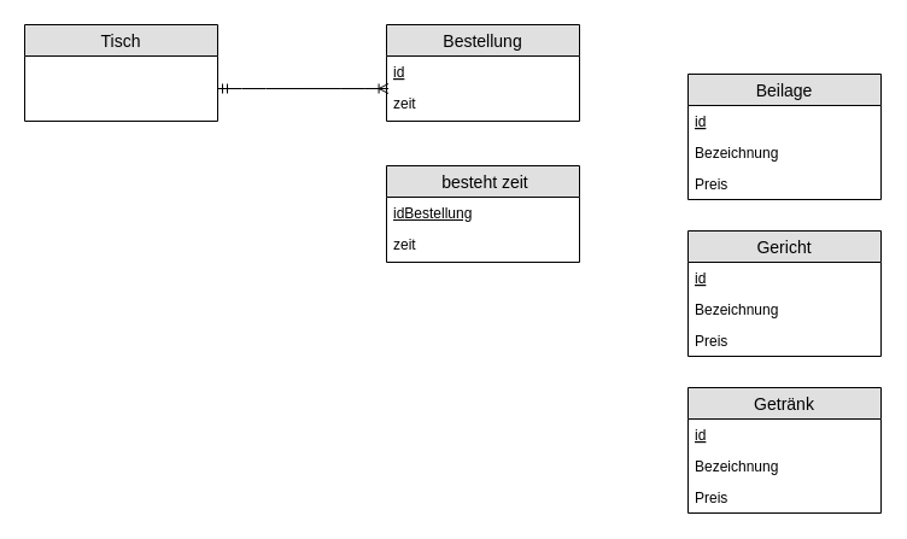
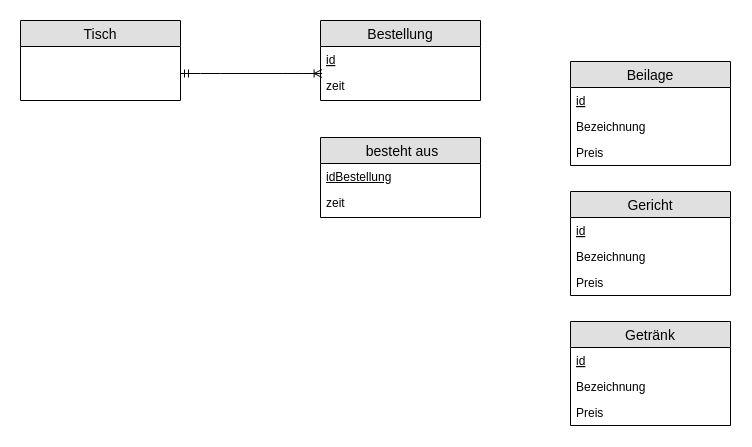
  <mxCell id="0" />
  <mxCell id="1" parent="0" />
  <mxCell id="2" value="Bestellung" style="swimlane;fontStyle=0;childLayout=stackLayout;horizontal=1;startSize=26;fillColor=#e0e0e0;horizontalStack=0;resizeParent=1;resizeParentMax=0;resizeLast=0;collapsible=1;marginBottom=0;swimlaneFillColor=#ffffff;align=center;fontSize=14;" parent="1" vertex="1"><mxGeometry x="320" y="20" width="160" height="80" as="geometry" /></mxCell>
  <mxCell id="3" value="id" style="text;strokeColor=none;fillColor=none;spacingLeft=4;spacingRight=4;overflow=hidden;rotatable=0;points=[[0,0.5],[1,0.5]];portConstraint=eastwest;fontSize=12;fontStyle=4" parent="2" vertex="1"><mxGeometry y="26" width="160" height="26" as="geometry" /></mxCell>
  <mxCell id="4" value="zeit" style="text;strokeColor=none;fillColor=none;spacingLeft=4;spacingRight=4;overflow=hidden;rotatable=0;points=[[0,0.5],[1,0.5]];portConstraint=eastwest;fontSize=12;" parent="2" vertex="1"><mxGeometry y="52" width="160" height="28" as="geometry" /></mxCell>
  <mxCell id="5" value="Gericht" style="swimlane;fontStyle=0;childLayout=stackLayout;horizontal=1;startSize=26;fillColor=#e0e0e0;horizontalStack=0;resizeParent=1;resizeParentMax=0;resizeLast=0;collapsible=1;marginBottom=0;swimlaneFillColor=#ffffff;align=center;fontSize=14;" parent="1" vertex="1"><mxGeometry x="570" y="191" width="160" height="104" as="geometry" /></mxCell>
  <mxCell id="6" value="id" style="text;strokeColor=none;fillColor=none;spacingLeft=4;spacingRight=4;overflow=hidden;rotatable=0;points=[[0,0.5],[1,0.5]];portConstraint=eastwest;fontSize=12;fontStyle=4" parent="5" vertex="1"><mxGeometry y="26" width="160" height="26" as="geometry" /></mxCell>
  <mxCell id="7" value="Bezeichnung" style="text;strokeColor=none;fillColor=none;spacingLeft=4;spacingRight=4;overflow=hidden;rotatable=0;points=[[0,0.5],[1,0.5]];portConstraint=eastwest;fontSize=12;" parent="5" vertex="1"><mxGeometry y="52" width="160" height="26" as="geometry" /></mxCell>
  <mxCell id="8" value="Preis&#10;" style="text;strokeColor=none;fillColor=none;spacingLeft=4;spacingRight=4;overflow=hidden;rotatable=0;points=[[0,0.5],[1,0.5]];portConstraint=eastwest;fontSize=12;" parent="5" vertex="1"><mxGeometry y="78" width="160" height="26" as="geometry" /></mxCell>
  <mxCell id="9" value="Beilage" style="swimlane;fontStyle=0;childLayout=stackLayout;horizontal=1;startSize=26;fillColor=#e0e0e0;horizontalStack=0;resizeParent=1;resizeParentMax=0;resizeLast=0;collapsible=1;marginBottom=0;swimlaneFillColor=#ffffff;align=center;fontSize=14;" parent="1" vertex="1"><mxGeometry x="570" y="61" width="160" height="104" as="geometry" /></mxCell>
  <mxCell id="10" value="id" style="text;strokeColor=none;fillColor=none;spacingLeft=4;spacingRight=4;overflow=hidden;rotatable=0;points=[[0,0.5],[1,0.5]];portConstraint=eastwest;fontSize=12;fontStyle=4" parent="9" vertex="1"><mxGeometry y="26" width="160" height="26" as="geometry" /></mxCell>
  <mxCell id="11" value="Bezeichnung" style="text;strokeColor=none;fillColor=none;spacingLeft=4;spacingRight=4;overflow=hidden;rotatable=0;points=[[0,0.5],[1,0.5]];portConstraint=eastwest;fontSize=12;" parent="9" vertex="1"><mxGeometry y="52" width="160" height="26" as="geometry" /></mxCell>
  <mxCell id="12" value="Preis&#10;" style="text;strokeColor=none;fillColor=none;spacingLeft=4;spacingRight=4;overflow=hidden;rotatable=0;points=[[0,0.5],[1,0.5]];portConstraint=eastwest;fontSize=12;" parent="9" vertex="1"><mxGeometry y="78" width="160" height="26" as="geometry" /></mxCell>
  <mxCell id="13" value="Getränk" style="swimlane;fontStyle=0;childLayout=stackLayout;horizontal=1;startSize=26;fillColor=#e0e0e0;horizontalStack=0;resizeParent=1;resizeParentMax=0;resizeLast=0;collapsible=1;marginBottom=0;swimlaneFillColor=#ffffff;align=center;fontSize=14;" parent="1" vertex="1"><mxGeometry x="570" y="321" width="160" height="104" as="geometry" /></mxCell>
  <mxCell id="14" value="id" style="text;strokeColor=none;fillColor=none;spacingLeft=4;spacingRight=4;overflow=hidden;rotatable=0;points=[[0,0.5],[1,0.5]];portConstraint=eastwest;fontSize=12;fontStyle=4" parent="13" vertex="1"><mxGeometry y="26" width="160" height="26" as="geometry" /></mxCell>
  <mxCell id="15" value="Bezeichnung" style="text;strokeColor=none;fillColor=none;spacingLeft=4;spacingRight=4;overflow=hidden;rotatable=0;points=[[0,0.5],[1,0.5]];portConstraint=eastwest;fontSize=12;" parent="13" vertex="1"><mxGeometry y="52" width="160" height="26" as="geometry" /></mxCell>
  <mxCell id="16" value="Preis&#10;" style="text;strokeColor=none;fillColor=none;spacingLeft=4;spacingRight=4;overflow=hidden;rotatable=0;points=[[0,0.5],[1,0.5]];portConstraint=eastwest;fontSize=12;" parent="13" vertex="1"><mxGeometry y="78" width="160" height="26" as="geometry" /></mxCell>
  <mxCell id="17" value="Tisch" style="swimlane;fontStyle=0;childLayout=stackLayout;horizontal=1;startSize=26;fillColor=#e0e0e0;horizontalStack=0;resizeParent=1;resizeParentMax=0;resizeLast=0;collapsible=1;marginBottom=0;swimlaneFillColor=#ffffff;align=center;fontSize=14;" parent="1" vertex="1"><mxGeometry x="20" y="20" width="160" height="80" as="geometry" /></mxCell>
  <mxCell id="18" value="" style="edgeStyle=entityRelationEdgeStyle;fontSize=12;html=1;endArrow=ERoneToMany;startArrow=ERmandOne;exitX=1;exitY=0.5;exitDx=0;exitDy=0;entryX=0.01;entryY=1.038;entryDx=0;entryDy=0;entryPerimeter=0;" edge="1" parent="1" target="3"><mxGeometry width="100" height="100" relative="1" as="geometry"><mxPoint x="180" y="73" as="sourcePoint" /><mxPoint x="230" y="63" as="targetPoint" /></mxGeometry></mxCell>
- <mxCell id="19" value=" besteht zeit" style="swimlane;fontStyle=0;childLayout=stackLayout;horizontal=1;startSize=26;fillColor=#e0e0e0;horizontalStack=0;resizeParent=1;resizeParentMax=0;resizeLast=0;collapsible=1;marginBottom=0;swimlaneFillColor=#ffffff;align=center;fontSize=14;" vertex="1" parent="1"><mxGeometry x="320" y="137" width="160" height="80" as="geometry" /></mxCell>
+ <mxCell id="19" value=" besteht aus" style="swimlane;fontStyle=0;childLayout=stackLayout;horizontal=1;startSize=26;fillColor=#e0e0e0;horizontalStack=0;resizeParent=1;resizeParentMax=0;resizeLast=0;collapsible=1;marginBottom=0;swimlaneFillColor=#ffffff;align=center;fontSize=14;" vertex="1" parent="1"><mxGeometry x="320" y="137" width="160" height="80" as="geometry" /></mxCell>
  <mxCell id="20" value="idBestellung" style="text;strokeColor=none;fillColor=none;spacingLeft=4;spacingRight=4;overflow=hidden;rotatable=0;points=[[0,0.5],[1,0.5]];portConstraint=eastwest;fontSize=12;fontStyle=4;html=1;dashed=1;" vertex="1" parent="19"><mxGeometry y="26" width="160" height="26" as="geometry" /></mxCell>
  <mxCell id="21" value="zeit" style="text;strokeColor=none;fillColor=none;spacingLeft=4;spacingRight=4;overflow=hidden;rotatable=0;points=[[0,0.5],[1,0.5]];portConstraint=eastwest;fontSize=12;" vertex="1" parent="19"><mxGeometry y="52" width="160" height="28" as="geometry" /></mxCell>
